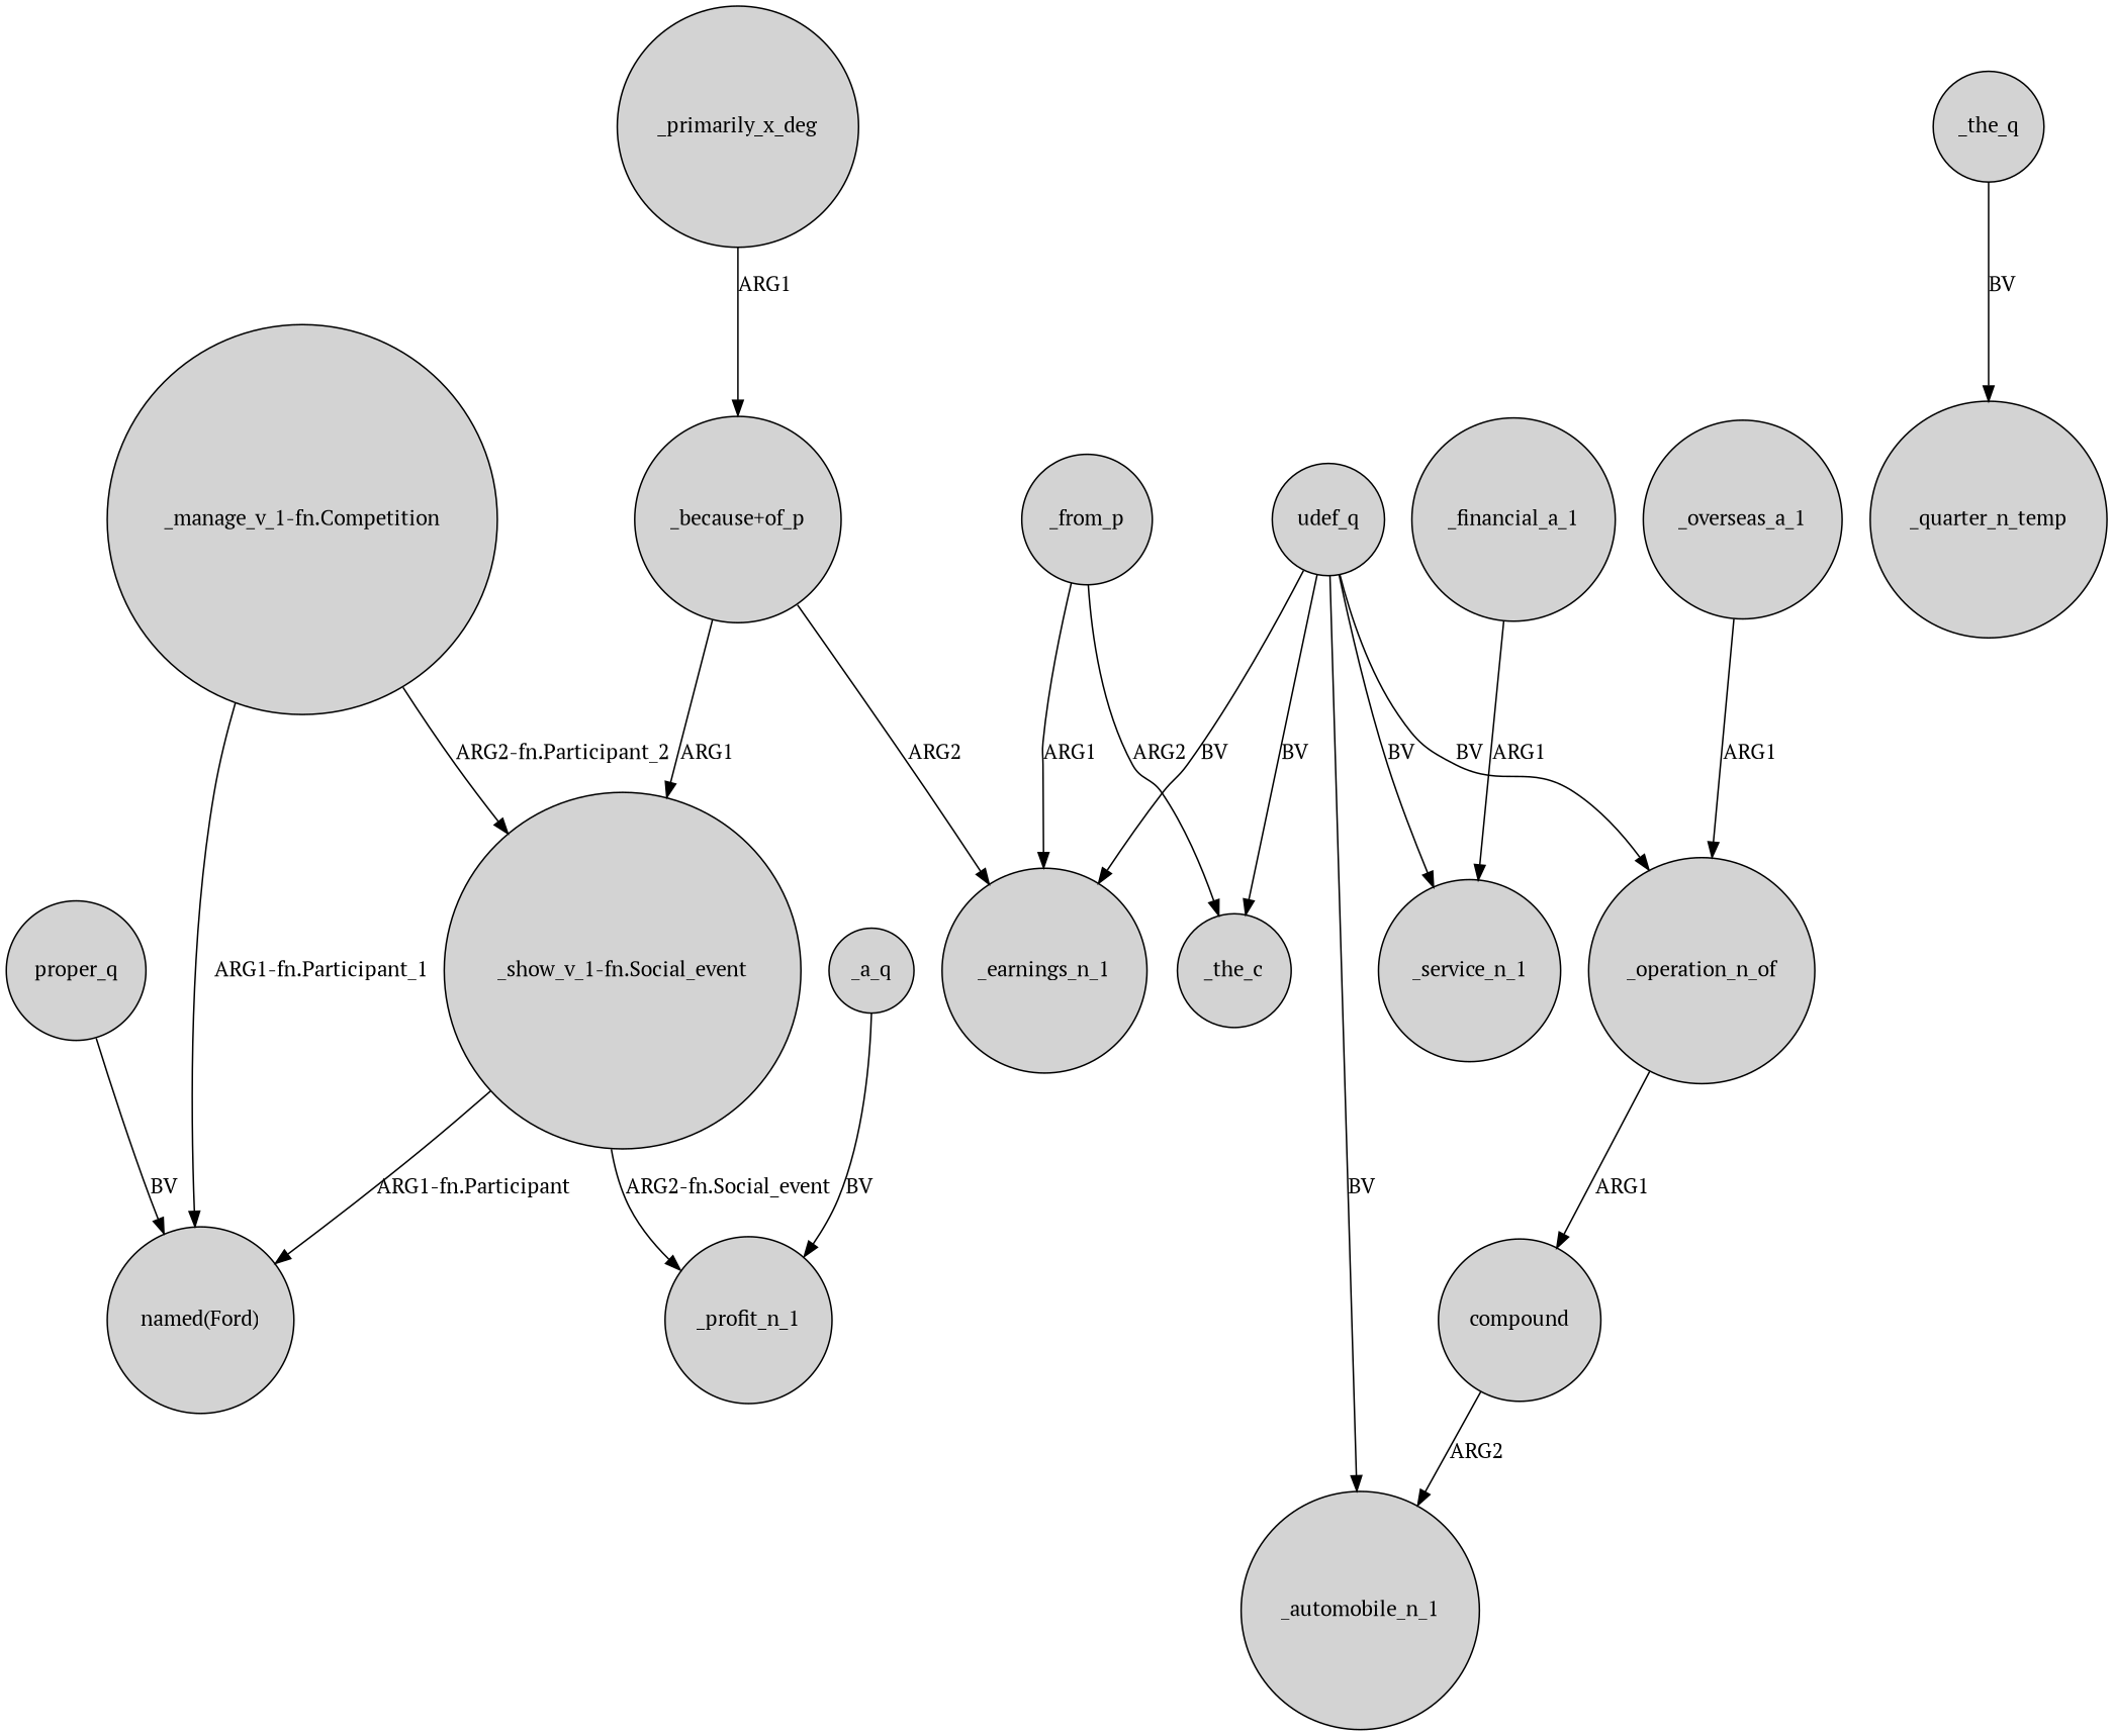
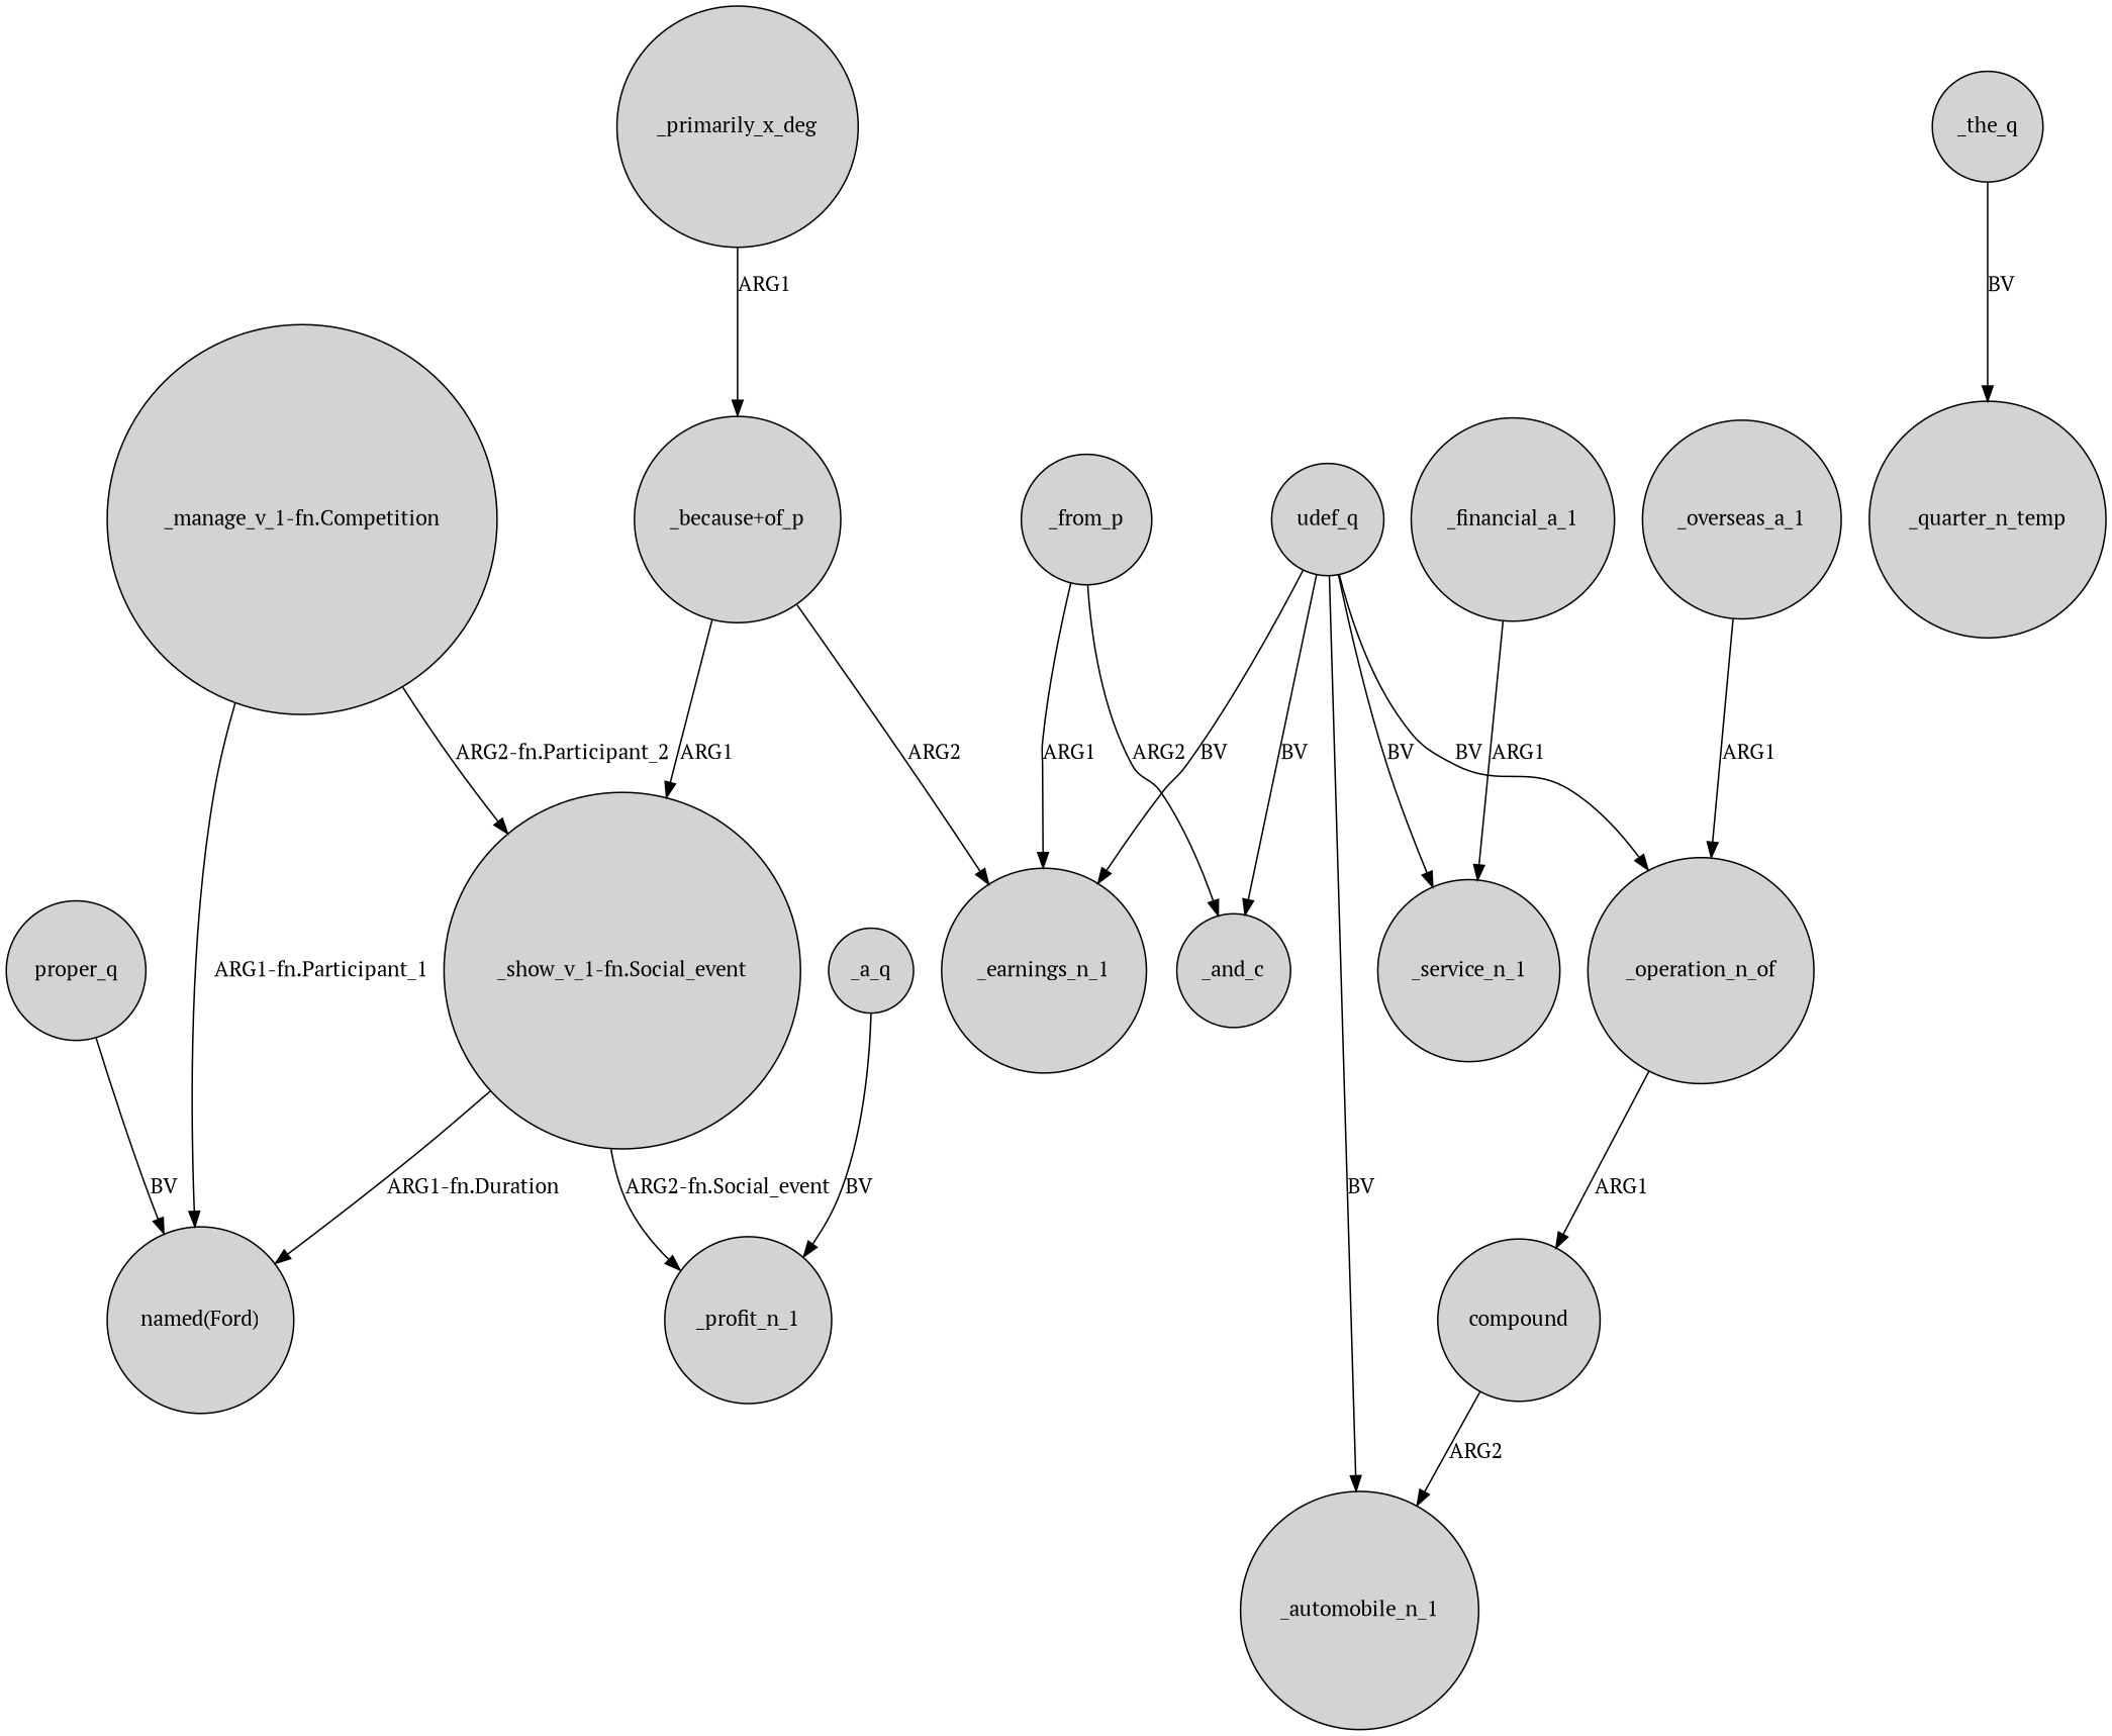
  digraph {
    fontname="PT Serif"
    node [fontname="PT Serif" shape=circle style=filled]
    edge [fontname="PT Serif"]
    "_because+of_p"
    "_show_v_1-fn.Social_event"
    _earnings_n_1
    "named(Ford)"
    _profit_n_1
    udef_q
    _service_n_1
-   _and_c [label=_the_c]
+   _and_c
    _operation_n_of
    _automobile_n_1
    compound
    proper_q
    _financial_a_1
    _from_p
    _the_q
    _quarter_n_temp
    _overseas_a_1
    _primarily_x_deg
    "_manage_v_1-fn.Competition"
    _a_q
    "_because+of_p" -> "_show_v_1-fn.Social_event" [label=ARG1]
    "_because+of_p" -> _earnings_n_1 [label=ARG2]
-   "_show_v_1-fn.Social_event" -> "named(Ford)" [label="ARG1-fn.Participant"]
+   "_show_v_1-fn.Social_event" -> "named(Ford)" [label="ARG1-fn.Duration"]
    "_show_v_1-fn.Social_event" -> _profit_n_1 [label="ARG2-fn.Social_event"]
    udef_q -> _earnings_n_1 [label=BV]
    udef_q -> _service_n_1 [label=BV]
    udef_q -> _and_c [label=BV]
    udef_q -> _operation_n_of [label=BV]
    udef_q -> _automobile_n_1 [label=BV]
    _operation_n_of -> compound [label=ARG1]
    compound -> _automobile_n_1 [label=ARG2]
    proper_q -> "named(Ford)" [label=BV]
    _financial_a_1 -> _service_n_1 [label=ARG1]
    _from_p -> _earnings_n_1 [label=ARG1]
    _from_p -> _and_c [label=ARG2]
    _the_q -> _quarter_n_temp [label=BV]
    _overseas_a_1 -> _operation_n_of [label=ARG1]
    _primarily_x_deg -> "_because+of_p" [label=ARG1]
    "_manage_v_1-fn.Competition" -> "_show_v_1-fn.Social_event" [label="ARG2-fn.Participant_2"]
    "_manage_v_1-fn.Competition" -> "named(Ford)" [label="ARG1-fn.Participant_1"]
    _a_q -> _profit_n_1 [label=BV]
  }
